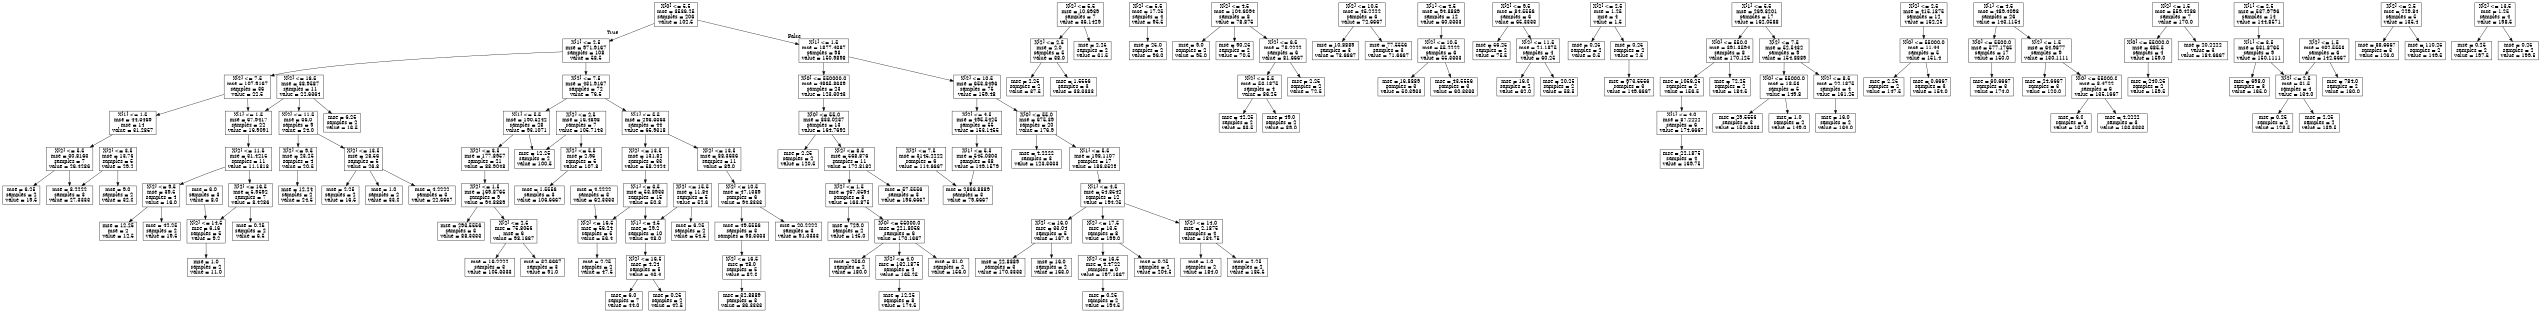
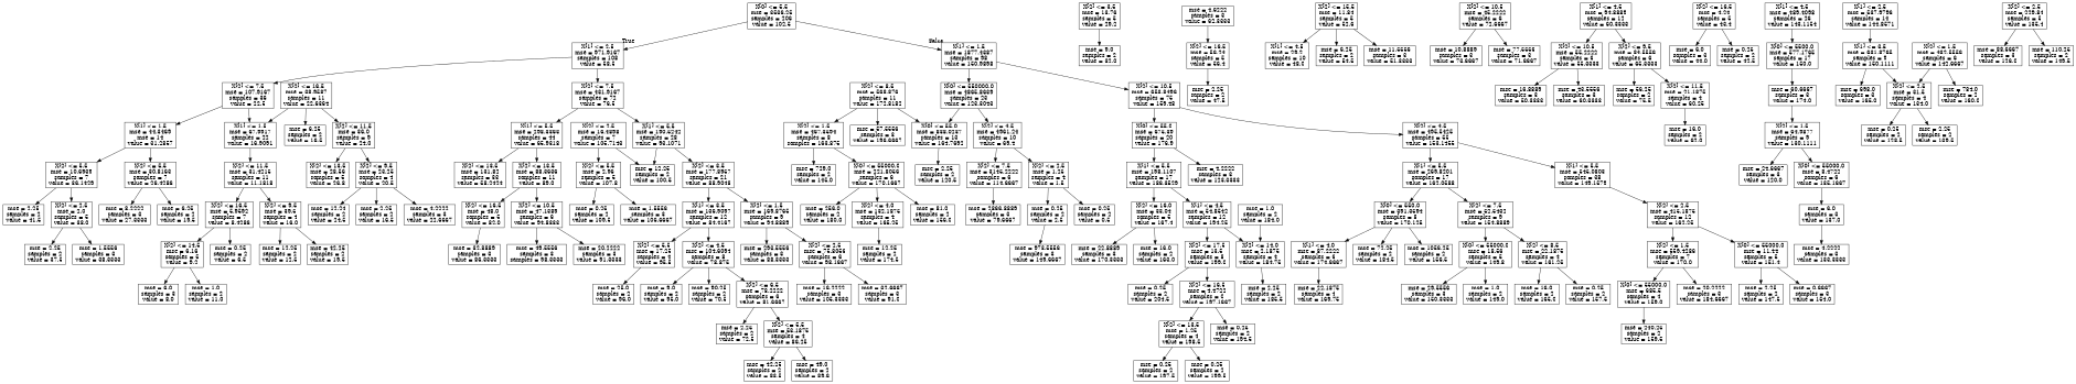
  digraph {
    node [shape=box]
    n1 [label="X[0] <= 5.5\nmse = 3536.25\nsamples = 206\nvalue = 102.5"]
    n2 [label="X[1] <= 2.5\nmse = 971.9167\nsamples = 108\nvalue = 58.5"]
    n3 [label="X[1] <= 1.5\nmse = 1877.4387\nsamples = 98\nvalue = 150.9898"]
    n4 [label="X[2] <= 7.5\nmse = 107.9167\nsamples = 36\nvalue = 22.5"]
    n5 [label="X[2] <= 7.5\nmse = 431.9167\nsamples = 72\nvalue = 76.5"]
    n6 [label="X[0] <= 550000.0\nmse = 4865.8639\nsamples = 23\nvalue = 123.3043"]
    n7 [label="X[2] <= 10.5\nmse = 653.8496\nsamples = 75\nvalue = 159.48"]
    n8 [label="X[1] <= 1.5\nmse = 44.3469\nmse = 14\nvalue = 31.2857"]
-   n9 [label="X[1] <= 1.5\nmse = 67.9417\nsamples = 22\nvalue = 16.9091"]
+   n9 [label="X[1] <= 1.5\nmse = 67.9917\nsamples = 22\nvalue = 16.9091"]
    n10 [label="X[1] <= 5.5\nmse = 190.5242\nsamples = 28\nvalue = 93.1071"]
    n11 [label="X[1] <= 5.5\nmse = 298.3363\nsamples = 44\nvalue = 65.9318"]
    n12 [label="X[2] <= 5.5\nmse = 30.8163\nsamples = 7\nvalue = 26.4286"]
    n13 [label="X[2] <= 5.5\nmse = 10.6939\nsamples = 7\nvalue = 36.1429"]
    n14 [label="X[2] <= 11.5\nmse = 31.4215\nsamples = 11\nvalue = 11.1818"]
    n15 [label="mse = 6.25\nsamples = 2\nvalue = 19.5"]
    n16 [label="mse = 8.2222\nsamples = 3\nvalue = 27.3333"]
    n17 [label="X[2] <= 2.5\nmse = 2.0\nsamples = 5\nvalue = 38.0"]
-   n18 [label="mse = 2.25\nsamples = 2\nvalue = 31.5"]
+   n18 [label="mse = 2.25\nsamples = 2\nvalue = 41.5"]
    n19 [label="X[2] <= 3.5\nmse = 13.76\nsamples = 5\nvalue = 29.2"]
    n20 [label="mse = 9.0\nsamples = 2\nvalue = 32.0"]
    n21 [label="mse = 2.25\nsamples = 2\nvalue = 37.5"]
    n22 [label="mse = 1.5556\nsamples = 3\nvalue = 38.3333"]
    n23 [label="X[2] <= 9.5\nmse = 39.5\nsamples = 4\nvalue = 16.0"]
    n24 [label="X[2] <= 16.5\nmse = 5.9592\nsamples = 7\nvalue = 8.4286"]
    n25 [label="X[2] <= 16.5\nmse = 38.9587\nsamples = 11\nvalue = 22.6364"]
    n26 [label="X[2] <= 11.5\nmse = 36.0\nsamples = 9\nvalue = 24.0"]
    n27 [label="mse = 6.25\nsamples = 2\nvalue = 16.5"]
-   n28 [label="mse = 12.25\nmse = 2\nvalue = 12.5"]
+   n28 [label="mse = 12.25\nsamples = 2\nvalue = 12.5"]
    n29 [label="mse = 42.25\nsamples = 2\nvalue = 19.5"]
    n30 [label="X[2] <= 14.5\nmse = 6.16\nsamples = 5\nvalue = 9.2"]
    n31 [label="mse = 0.25\nsamples = 2\nvalue = 6.5"]
    n32 [label="mse = 6.0\nsamples = 3\nvalue = 8.0"]
    n33 [label="mse = 1.0\nsamples = 2\nvalue = 11.0"]
    n34 [label="X[2] <= 9.5\nmse = 23.25\nsamples = 4\nvalue = 20.5"]
    n35 [label="X[2] <= 13.5\nmse = 28.56\nsamples = 5\nvalue = 26.8"]
    n36 [label="mse = 12.24\nsamples = 2\nvalue = 24.5"]
    n37 [label="mse = 2.25\nsamples = 2\nvalue = 16.5"]
-   n38 [label="mse = 1.0\nsamples = 2\nvalue = 33.0"]
    n39 [label="mse = 4.2222\nsamples = 3\nvalue = 22.6667"]
    n40 [label="X[2] <= 3.5\nmse = 177.8957\nsamples = 21\nvalue = 88.9048"]
    n41 [label="mse = 12.25\nsamples = 2\nvalue = 100.5"]
    n42 [label="X[2] <= 13.5\nmse = 131.82\nsamples = 33\nvalue = 58.2424"]
    n43 [label="X[2] <= 13.5\nmse = 88.3636\nsamples = 11\nvalue = 89.0"]
    n44 [label="X[2] <= 1.5\nmse = 169.8765\nsamples = 9\nvalue = 94.8889"]
+   n45 [label="X[1] <= 3.5\nmse = 136.9097\nsamples = 12\nvalue = 84.4167"]
    n46 [label="X[2] <= 2.5\nmse = 16.4898\nsamples = 7\nvalue = 105.7143"]
    n47 [label="X[2] <= 5.5\nmse = 2.96\nsamples = 5\nvalue = 107.8"]
    n48 [label="mse = 293.5556\nsamples = 3\nvalue = 88.3333"]
-   n49 [label="X[2] <= 2.5\nmse = 75.8056\nmse = 6\nvalue = 98.1667"]
+   n49 [label="X[2] <= 2.5\nmse = 75.8056\nsamples = 6\nvalue = 98.1667"]
    n50 [label="X[2] <= 5.5\nmse = 17.25\nsamples = 4\nvalue = 95.5"]
    n51 [label="X[2] <= 4.5\nmse = 104.6094\nsamples = 8\nvalue = 78.875"]
    n52 [label="mse = 16.2222\nsamples = 3\nvalue = 105.3333"]
    n53 [label="mse = 32.6667\nsamples = 3\nvalue = 91.0"]
    n54 [label="mse = 25.0\nsamples = 2\nvalue = 96.0"]
    n55 [label="mse = 9.0\nsamples = 2\nvalue = 95.0"]
    n56 [label="mse = 90.25\nsamples = 2\nvalue = 70.5"]
    n57 [label="X[2] <= 6.5\nmse = 78.2222\nsamples = 6\nvalue = 81.6667"]
    n58 [label="X[2] <= 5.5\nmse = 53.1875\nsamples = 4\nvalue = 86.25"]
    n59 [label="mse = 2.25\nsamples = 2\nvalue = 72.5"]
    n60 [label="mse = 42.25\nsamples = 2\nvalue = 83.5"]
-   n61 [label="mse = 49.0\nsamples = 2\nvalue = 89.0"]
+   n61 [label="mse = 49.0\nsamples = 2\nvalue = 89.6"]
    n62 [label="mse = 1.5556\nsamples = 3\nvalue = 106.6667"]
-   n64 [label="X[1] <= 3.5\nmse = 53.8933\nsamples = 15\nvalue = 50.8"]
+   n63 [label="mse = 0.25\nsamples = 2\nvalue = 109.5"]
    n65 [label="X[2] <= 10.5\nmse = 47.1389\nsamples = 6\nvalue = 94.8333"]
    n66 [label="X[2] <= 16.5\nmse = 48.0\nsamples = 5\nvalue = 82.0"]
    n67 [label="X[2] <= 16.5\nmse = 56.24\nsamples = 5\nvalue = 56.4"]
    n68 [label="X[1] <= 4.5\nmse = 29.2\nsamples = 10\nvalue = 48.0"]
    n69 [label="X[2] <= 10.5\nmse = 45.2222\nsamples = 6\nvalue = 72.6667"]
    n70 [label="mse = 10.8889\nsamples = 3\nvalue = 73.6667"]
    n71 [label="mse = 77.5556\nsamples = 3\nvalue = 71.6667"]
    n72 [label="X[1] <= 4.5\nmse = 94.8889\nsamples = 12\nvalue = 60.3333"]
    n73 [label="X[2] <= 10.5\nmse = 55.2222\nsamples = 6\nvalue = 55.3333"]
    n74 [label="X[2] <= 9.5\nmse = 84.5556\nsamples = 6\nvalue = 65.3333"]
-   n75 [label="mse = 16.8889\nsamples = 3\nvalue = 50.3933"]
+   n75 [label="mse = 16.8889\nsamples = 3\nvalue = 50.3333"]
    n76 [label="mse = 43.5556\nsamples = 3\nvalue = 60.3333"]
    n77 [label="mse = 56.25\nsamples = 2\nvalue = 75.5"]
    n78 [label="X[2] <= 11.5\nmse = 21.1875\nsamples = 4\nvalue = 60.25"]
    n79 [label="mse = 16.0\nsamples = 2\nvalue = 62.0"]
-   n80 [label="mse = 20.25\nsamples = 2\nvalue = 58.5"]
    n81 [label="mse = 2.25\nsamples = 2\nvalue = 47.5"]
    n82 [label="X[2] <= 16.5\nmse = 4.24\nsamples = 5\nvalue = 43.4"]
-   n83 [label="mse = 4.2222\nsamples = 3\nvalue = 62.3333"]
-   n84 [label="mse = 6.0\nsamples = 7\nvalue = 44.0"]
+   n83 [label="mse = 4.6222\nsamples = 3\nvalue = 62.3333"]
+   n84 [label="mse = 6.0\nsamples = 3\nvalue = 44.0"]
    n85 [label="mse = 0.25\nsamples = 2\nvalue = 42.5"]
    n86 [label="X[2] <= 15.5\nmse = 11.84\nsamples = 5\nvalue = 52.6"]
    n87 [label="mse = 6.25\nsamples = 2\nvalue = 54.5"]
+   n88 [label="mse = 11.5556\nsamples = 3\nvalue = 51.3333"]
    n89 [label="mse = 49.5556\nsamples = 3\nsamples = 98.3333"]
    n90 [label="mse = 20.2222\nsamples = 3\nvalue = 91.3333"]
    n91 [label="mse = 32.8889\nsamples = 3\nvalue = 86.3333"]
    n92 [label="X[0] <= 55.0\nmse = 838.0237\nsamples = 13\nvalue = 164.7692"]
+   n93 [label="X[2] <= 4.5\nmse = 4961.24\nsamples = 10\nvalue = 69.4"]
    n94 [label="X[2] <= 4.5\nmse = 495.5425\nsamples = 55\nvalue = 153.1455"]
    n95 [label="X[0] <= 55.0\nmse = 675.39\nsamples = 20\nvalue = 176.9"]
    n96 [label="mse = 2.25\nsamples = 2\nvalue = 120.5"]
    n97 [label="X[2] <= 8.5\nmse = 568.876\nsamples = 11\nvalue = 172.8182"]
-   n98 [label="X[2] <= 2.5\nmse = 1.25\nmse = 4\nvalue = 1.5"]
+   n98 [label="X[2] <= 2.5\nmse = 1.25\nsamples = 4\nvalue = 1.5"]
    n99 [label="X[2] <= 7.5\nmse = 3145.2222\nsamples = 6\nvalue = 114.6667"]
-   n100 [label="X[2] <= 1.5\nmse = 467.3594\nsamples = 8\nvalue = 163.875"]
+   n100 [label="X[2] <= 1.5\nmse = 467.3594\nsamples = 8\nsamples = 163.875"]
    n101 [label="mse = 57.5556\nsamples = 3\nvalue = 196.6667"]
    n102 [label="mse = 729.0\nsamples = 2\nvalue = 145.0"]
    n103 [label="X[0] <= 55000.0\nmse = 221.8056\nsamples = 6\nvalue = 170.1667"]
    n104 [label="mse = 256.0\nsamples = 2\nvalue = 180.0"]
    n105 [label="X[2] <= 4.0\nmse = 132.1875\nsamples = 4\nvalue = 165.25"]
    n106 [label="mse = 81.0\nsamples = 2\nvalue = 156.0"]
-   n107 [label="mse = 12.25\nsamples = 8\nvalue = 174.5"]
+   n107 [label="mse = 12.25\nsamples = 2\nvalue = 174.5"]
    n108 [label="mse = 0.25\nsamples = 2\nvalue = 0.5"]
    n109 [label="mse = 0.25\nsamples = 2\nvalue = 2.5"]
    n110 [label="mse = 2866.8889\nsamples = 3\nvalue = 79.6667"]
    n111 [label="mse = 973.5556\nsamples = 3\nvalue = 149.6667"]
    n112 [label="X[1] <= 5.5\nmse = 545.0803\nsamples = 38\nvalue = 149.1579"]
    n113 [label="X[1] <= 5.5\nmse = 269.8201\nsamples = 17\nvalue = 162.0588"]
    n114 [label="mse = 4.2222\nsamples = 3\nvalue = 123.3333"]
    n115 [label="X[1] <= 5.5\nmse = 198.1107\nsamples = 17\nvalue = 186.3529"]
    n116 [label="X[2] <= 2.5\nmse = 415.1875\nsamples = 12\nvalue = 162.25"]
    n117 [label="X[0] <= 550.0\nmse = 391.3594\nsamples = 8\nvalue = 170.125"]
    n118 [label="X[2] <= 7.5\nmse = 52.5432\nsamples = 9\nvalue = 154.8889"]
    n119 [label="X[1] <= 4.5\nmse = 489.4098\nsamples = 26\nvalue = 143.1154"]
    n120 [label="X[0] <= 5500.0\nmse = 577.1765\nsamples = 17\nvalue = 150.0"]
    n121 [label="X[2] <= 1.5\nmse = 64.9877\nsamples = 9\nvalue = 130.1111"]
    n122 [label="X[2] <= 1.5\nmse = 559.4286\nsamples = 7\nvalue = 170.0"]
    n123 [label="X[0] <= 55000.0\nmse = 11.44\nsamples = 5\nvalue = 151.4"]
    n124 [label="mse = 60.6667\nsamples = 3\nvalue = 174.0"]
    n125 [label="mse = 24.6667\nsamples = 3\nvalue = 120.0"]
    n126 [label="X[0] <= 55000.0\nmse = 8.4722\nsamples = 6\nvalue = 135.1667"]
    n127 [label="X[1] <= 2.5\nmse = 537.9796\nsamples = 14\nvalue = 144.8571"]
    n128 [label="X[1] <= 3.5\nmse = 631.8765\nsamples = 9\nvalue = 150.1111"]
    n129 [label="X[2] <= 2.5\nmse = 229.84\nsamples = 5\nvalue = 135.4"]
    n130 [label="mse = 88.6667\nsamples = 3\nvalue = 126.0"]
    n131 [label="mse = 110.25\nsamples = 2\nvalue = 149.5"]
    n132 [label="mse = 698.0\nsamples = 3\nvalue = 165.0"]
    n133 [label="X[2] <= 2.5\nmse = 31.5\nsamples = 4\nvalue = 134.0"]
    n134 [label="X[2] <= 1.5\nmse = 432.5556\nsamples = 6\nvalue = 142.6667"]
    n135 [label="mse = 784.0\nsamples = 2\nvalue = 160.0"]
    n136 [label="mse = 0.25\nsamples = 2\nvalue = 128.5"]
    n137 [label="mse = 2.25\nsamples = 2\nvalue = 139.5"]
    n138 [label="mse = 6.0\nsamples = 3\nvalue = 137.0"]
    n139 [label="mse = 4.2222\nsamples = 3\nvalue = 133.3333"]
    n140 [label="X[0] <= 55000.0\nmse = 685.5\nsamples = 4\nvalue = 159.0"]
-   n141 [label="mse = 20.2222\nvalue = 3\nvalue = 184.6667"]
+   n141 [label="mse = 20.2222\nsamples = 3\nvalue = 184.6667"]
    n142 [label="mse = 2.25\nsamples = 2\nvalue = 147.5"]
    n143 [label="mse = 0.6667\nsamples = 3\nvalue = 154.0"]
    n144 [label="mse = 240.25\nsamples = 2\nvalue = 159.5"]
    n145 [label="mse = 1056.25\nsamples = 2\nvalue = 156.5"]
    n146 [label="X[1] <= 4.0\nmse = 87.2222\nsamples = 6\nvalue = 174.6667"]
    n147 [label="mse = 72.25\nsamples = 2\nvalue = 184.5"]
    n148 [label="X[0] <= 55000.0\nmse = 18.56\nsamples = 5\nvalue = 149.8"]
    n149 [label="X[2] <= 8.5\nmse = 22.1875\nsamples = 4\nvalue = 161.25"]
    n150 [label="mse = 22.1875\nsamples = 4\nvalue = 169.75"]
    n151 [label="mse = 29.5556\nsamples = 3\nvalue = 150.3333"]
    n152 [label="mse = 1.0\nsamples = 2\nvalue = 149.0"]
-   n153 [label="mse = 16.0\nsamples = 2\nvalue = 164.0"]
+   n153 [label="mse = 16.0\nsamples = 2\nvalue = 165.0"]
+   n154 [label="mse = 0.25\nsamples = 2\nvalue = 157.5"]
    n155 [label="X[1] <= 4.5\nmse = 54.8542\nsamples = 12\nvalue = 194.25"]
    n156 [label="X[2] <= 16.0\nmse = 33.04\nsamples = 5\nvalue = 167.4"]
    n157 [label="X[2] <= 17.5\nmse = 13.5\nsamples = 8\nvalue = 199.0"]
    n158 [label="X[2] <= 14.0\nmse = 2.1875\nsamples = 4\nvalue = 184.75"]
    n159 [label="mse = 22.8889\nsamples = 3\nvalue = 170.3333"]
    n160 [label="mse = 16.0\nsamples = 2\nvalue = 163.0"]
    n161 [label="X[2] <= 16.5\nmse = 4.4722\nsamples = 0\nvalue = 197.1667"]
    n162 [label="mse = 0.25\nsamples = 2\nvalue = 204.5"]
    n163 [label="mse = 1.0\nsamples = 2\nvalue = 184.0"]
    n164 [label="mse = 2.25\nsamples = 2\nvalue = 185.5"]
    n165 [label="X[2] <= 13.5\nmse = 1.25\nsamples = 4\nvalue = 198.5"]
    n166 [label="mse = 0.25\nsamples = 2\nvalue = 194.5"]
    n167 [label="mse = 0.25\nsamples = 2\nvalue = 197.5"]
    n168 [label="mse = 0.25\nsamples = 2\nvalue = 199.5"]
    n1 -> n2 [headlabel=True labelangle=45 labeldistance=2.5]
    n1 -> n3 [headlabel=False labelangle=-45 labeldistance=2.5]
    n2 -> n4
    n2 -> n5
    n3 -> n6
    n3 -> n7
    n4 -> n8
    n4 -> n9
    n5 -> n10
    n5 -> n11
    n6 -> n92
+   n6 -> n93
    n7 -> n94
    n7 -> n95
    n8 -> n12
+   n8 -> n13
    n9 -> n14
    n10 -> n40
    n10 -> n41
    n11 -> n42
    n11 -> n43
    n12 -> n15
    n12 -> n16
    n13 -> n17
    n13 -> n18
    n14 -> n23
    n14 -> n24
    n17 -> n21
    n17 -> n22
-   n19 -> n16
    n19 -> n20
    n23 -> n28
    n23 -> n29
    n24 -> n30
    n24 -> n31
    n25 -> n9
    n25 -> n26
    n25 -> n27
    n26 -> n34
    n26 -> n35
-   n32 -> n30
+   n30 -> n32
    n30 -> n33
    n34 -> n36
-   n35 -> n37
-   n35 -> n38
-   n35 -> n39
+   n34 -> n37
+   n34 -> n39
    n40 -> n44
-   n42 -> n64
+   n40 -> n45
    n43 -> n65
-   n89 -> n66
+   n43 -> n66
    n44 -> n48
    n44 -> n49
+   n45 -> n50
+   n45 -> n51
    n46 -> n41
    n46 -> n47
    n47 -> n62
+   n47 -> n63
    n49 -> n52
    n49 -> n53
    n50 -> n54
    n51 -> n55
    n51 -> n56
    n51 -> n57
    n57 -> n58
    n57 -> n59
    n58 -> n60
    n58 -> n61
-   n64 -> n67
-   n64 -> n68
    n65 -> n89
    n65 -> n90
    n66 -> n91
    n67 -> n81
-   n68 -> n82
    n69 -> n70
    n69 -> n71
    n72 -> n73
+   n72 -> n74
    n73 -> n75
    n73 -> n76
    n74 -> n77
    n74 -> n78
    n78 -> n79
-   n78 -> n80
    n82 -> n84
    n82 -> n85
    n83 -> n67
    n86 -> n68
    n86 -> n87
+   n86 -> n88
    n92 -> n96
-   n92 -> n97
+   n97 -> n92
+   n93 -> n98
+   n93 -> n99
    n94 -> n112
+   n94 -> n113
    n95 -> n114
    n95 -> n115
    n97 -> n100
    n97 -> n101
    n98 -> n108
    n98 -> n109
    n99 -> n110
    n100 -> n102
    n100 -> n103
    n103 -> n104
    n103 -> n105
    n103 -> n106
    n105 -> n107
    n109 -> n111
-   n112 -> n110
+   n112 -> n116
    n113 -> n117
    n113 -> n118
    n115 -> n155
-   n155 -> n156
+   n115 -> n156
+   n116 -> n122
    n116 -> n123
    n117 -> n145
-   n145 -> n146
+   n117 -> n146
    n117 -> n147
    n118 -> n148
    n118 -> n149
    n119 -> n120
-   n119 -> n121
+   n124 -> n121
    n120 -> n124
    n121 -> n125
    n121 -> n126
    n122 -> n140
    n122 -> n141
    n123 -> n142
    n123 -> n143
    n126 -> n138
-   n126 -> n139
+   n138 -> n139
    n127 -> n128
    n128 -> n132
    n128 -> n133
    n129 -> n130
    n129 -> n131
    n133 -> n136
    n133 -> n137
    n134 -> n133
    n134 -> n135
    n140 -> n144
    n146 -> n150
    n148 -> n151
    n148 -> n152
    n149 -> n153
+   n149 -> n154
    n155 -> n157
    n155 -> n158
    n156 -> n159
    n156 -> n160
    n157 -> n161
    n157 -> n162
-   n158 -> n163
+   n163 -> n158
    n158 -> n164
+   n161 -> n165
    n161 -> n166
    n165 -> n167
    n165 -> n168
  }
